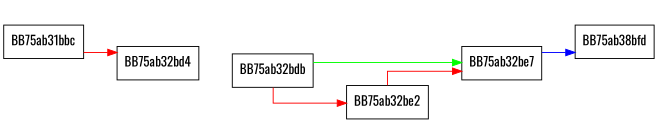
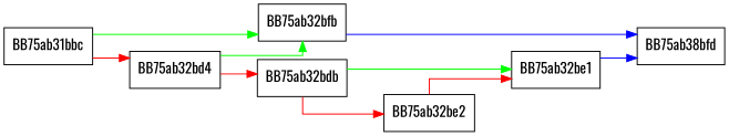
  digraph {
    fontname=Oswald
    rankdir=LR
    splines=ortho
    node [fontname=Oswald shape=box]
    edge [color=red fontname=Oswald]
    n1 [label=BB75ab31bbc]
+   BB75ab32bfb
    n3 [label=BB75ab32bd4]
    n4 [label=BB75ab38bfd]
    BB75ab32bdb
-   BB75ab32be7
+   BB75ab32be7 [label=BB75ab32be1]
    BB75ab32be2
+   n1 -> BB75ab32bfb [color=green]
    n1 -> n3
+   BB75ab32bfb -> n4 [color=blue]
+   n3 -> BB75ab32bfb [color=green]
+   n3 -> BB75ab32bdb
    BB75ab32bdb -> BB75ab32be7 [color=green]
    BB75ab32bdb -> BB75ab32be2
    BB75ab32be7 -> n4 [color=blue]
    BB75ab32be2 -> BB75ab32be7
  }
